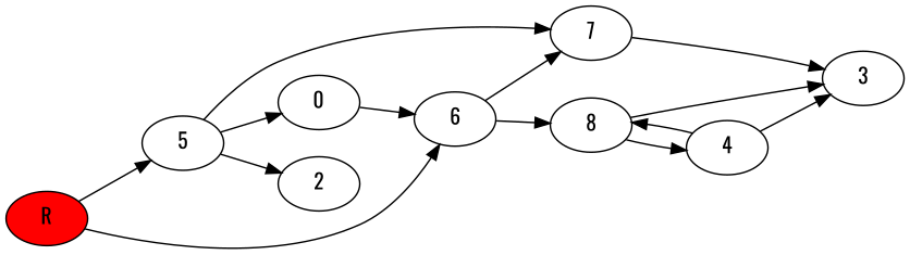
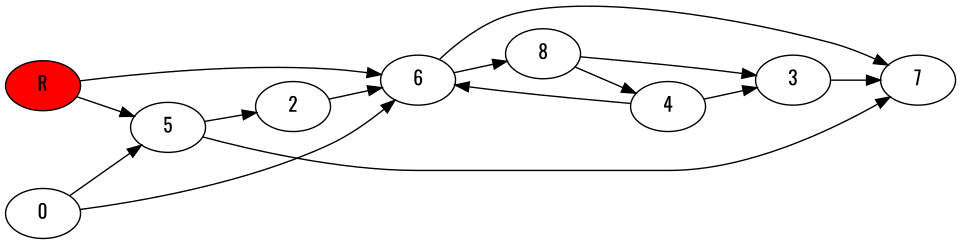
  digraph {
    fontname=Oswald
    rankdir=LR
    node [fontname=Oswald]
    edge [fontname=Oswald]
    n1 [label=0]
    5
    6
    2
    7
    8
    4
    3
    R [fillcolor="#ff0000" style=filled]
-   5 -> n1
+   n1 -> 5
    n1 -> 6
    5 -> 2
    5 -> 7
    6 -> 7
    6 -> 8
-   7 -> 3
+   2 -> 6
+   3 -> 7
    8 -> 4
    8 -> 3
-   4 -> 8
+   4 -> 6
    4 -> 3
    R -> 5
    R -> 6
  }
